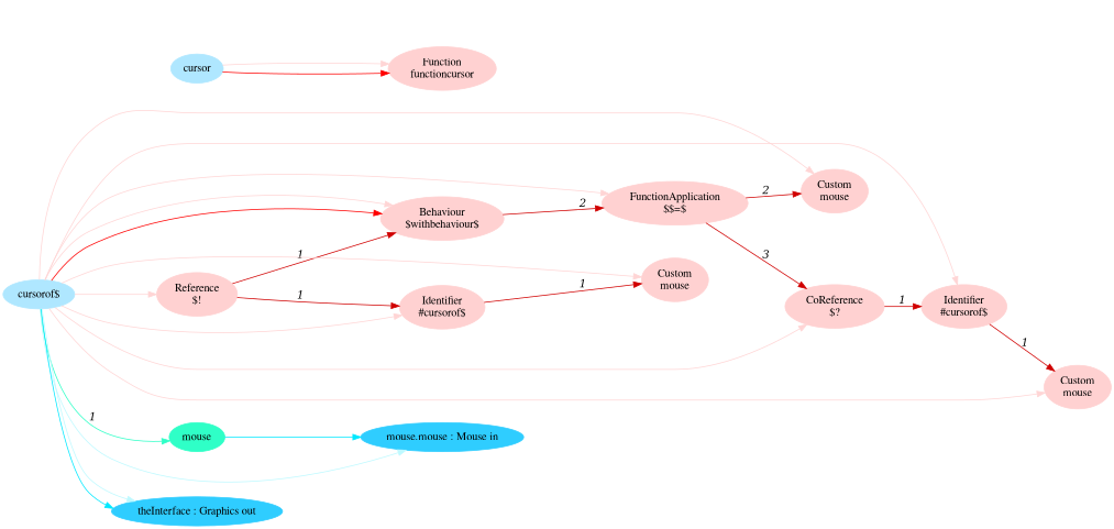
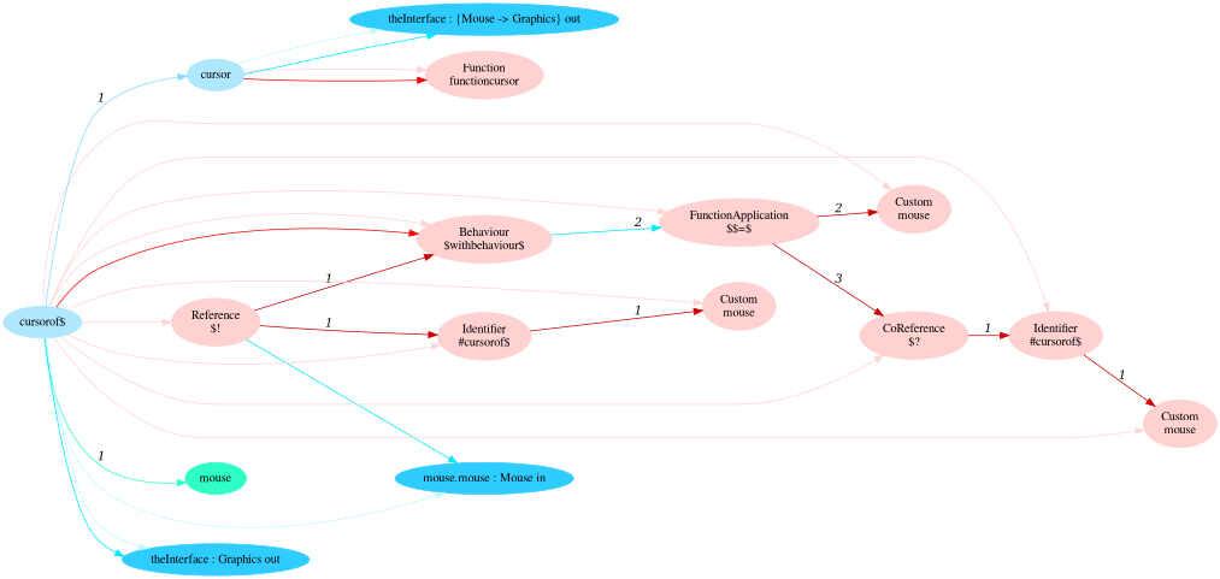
  digraph {
    rankdir=LR
    node [color="#ffd1d1" fontname=Times shape=ellipse style=filled]
    edge [arrowHead=normal arrowsize=1 color="#ffd5d5" dir=forward fontname="Times-Italic"]
    n1 [label="Function\nfunctioncursor"]
    n2 [label="Behaviour\n$withbehaviour$"]
    n3 [label="FunctionApplication\n$$=$"]
    n4 [label="Reference\n$!"]
    n5 [label="Identifier\n#cursorof$"]
    n6 [label="Custom\nmouse"]
    n7 [label="CoReference\n$?"]
    n8 [label="Custom\nmouse"]
    n9 [label="Identifier\n#cursorof$"]
    n10 [label="Custom\nmouse"]
    n11 [color="#afe7ff" label="cursorof$"]
    n12 [color="#afe7ff" label=cursor]
    n13 [color="#2fffc7" label=mouse]
    n14 [color="#2fcdff" label="mouse.mouse : Mouse in"]
    n15 [color="#2fcdff" label="theInterface : Graphics out"]
-   n2 -> n3 [color="#d00000" label=2]
+   n16 [color="#2fcdff" label="theInterface : {Mouse -> Graphics} out"]
+   n2 -> n3 [color="#00e8ff" label=2]
    n3 -> n6 [color="#d00000" label=2]
    n3 -> n7 [color="#d00000" label=3]
    n4 -> n2 [color="#d00000" label=1]
    n4 -> n5 [color="#d00000" label=1]
    n5 -> n8 [color="#d00000" label=1]
    n7 -> n9 [color="#d00000" label=1]
    n9 -> n10 [color="#d00000" label=1]
    n11 -> n2 [color="#ff0000"]
    n11 -> n2
    n11 -> n3
    n11 -> n4
    n11 -> n5
    n11 -> n6
    n11 -> n7
    n11 -> n8
    n11 -> n9
    n11 -> n10
+   n11 -> n12 [color="#81ddff" label=1]
    n11 -> n13 [color="#2fffc7" label=1]
    n11 -> n14 [color="#bef9ff"]
    n11 -> n15 [color="#00e8ff"]
    n11 -> n15 [color="#bef9ff"]
    n12 -> n1 [color="#ff0000"]
    n12 -> n1
-   n13 -> n14 [color="#00e8ff"]
+   n12 -> n16 [color="#00e8ff"]
+   n12 -> n16 [color="#bef9ff"]
+   n4 -> n14 [color="#00e8ff"]
  }
